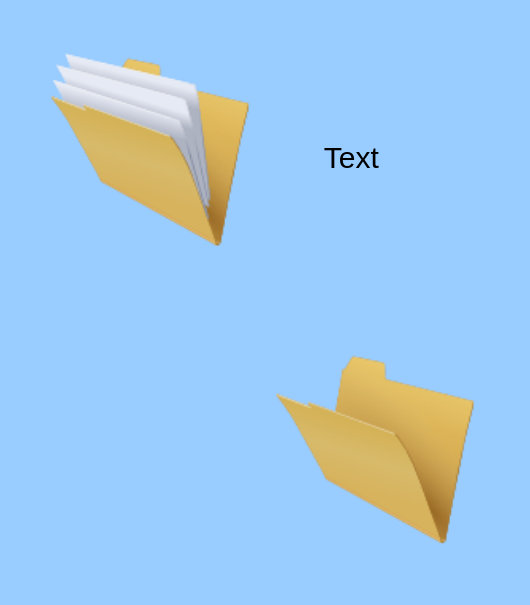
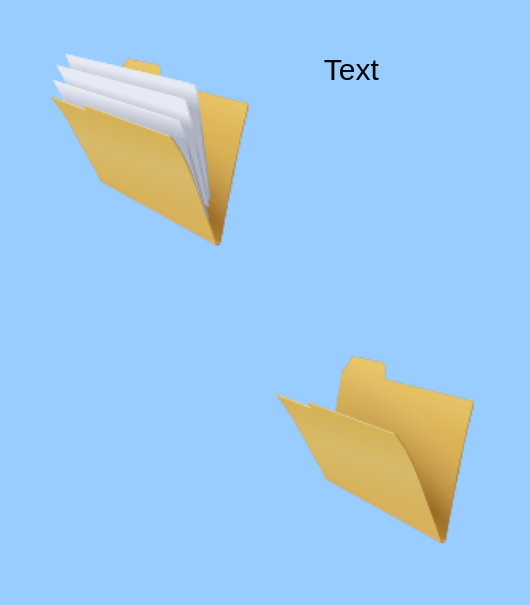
  <mxCell id="0" />
  <mxCell id="1" parent="0" />
  <mxCell id="2" value="" style="image;html=1;image=img/lib/clip_art/general/Full_Folder_128x128.png" vertex="1" parent="1"><mxGeometry x="20" y="20" width="80" height="80" as="geometry" /></mxCell>
  <mxCell id="3" value="" style="image;html=1;image=img/lib/clip_art/general/Empty_Folder_128x128.png" vertex="1" parent="1"><mxGeometry x="110" y="140" width="80" height="80" as="geometry" /></mxCell>
- <mxCell id="4" value="Text" style="text;html=1;align=center;verticalAlign=middle;resizable=0;points=[];autosize=1;strokeColor=none;fillColor=none;" vertex="1" parent="1"><mxGeometry x="115" y="48" width="50" height="30" as="geometry" /></mxCell>
+ <mxCell id="4" value="Text" style="text;html=1;align=center;verticalAlign=middle;resizable=0;points=[];autosize=1;strokeColor=none;fillColor=none;" vertex="1" parent="1"><mxGeometry x="115" y="13" width="50" height="30" as="geometry" /></mxCell>
